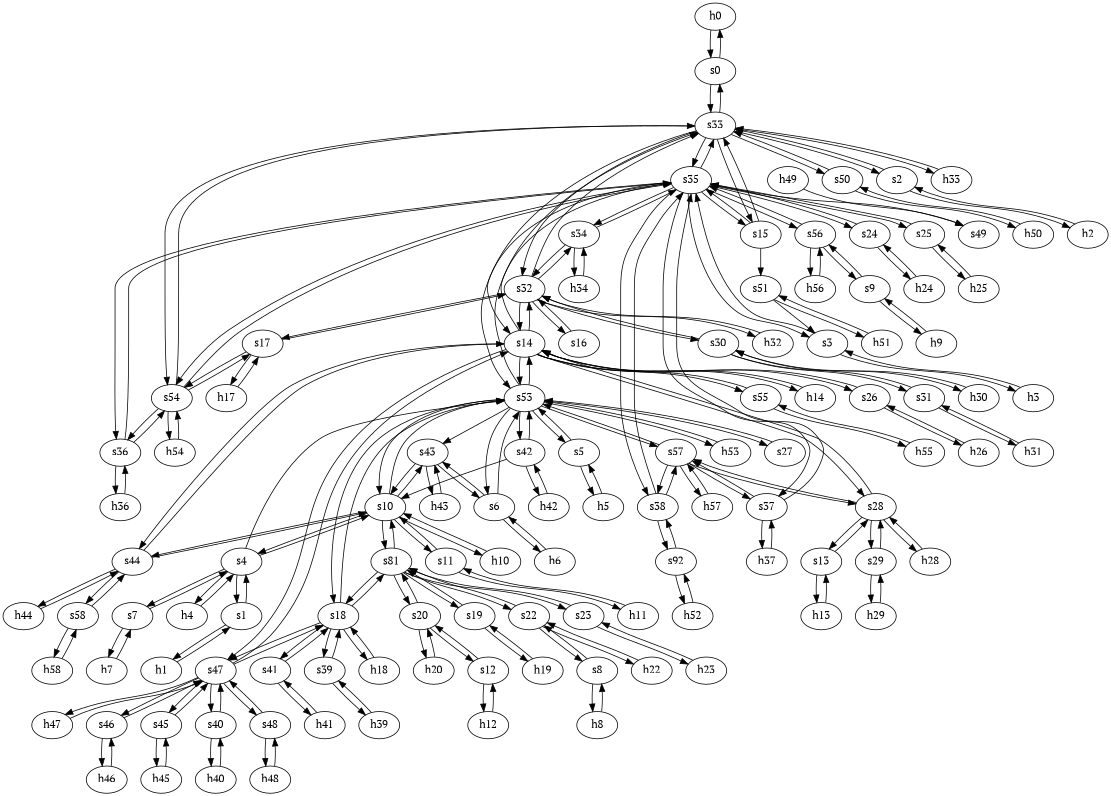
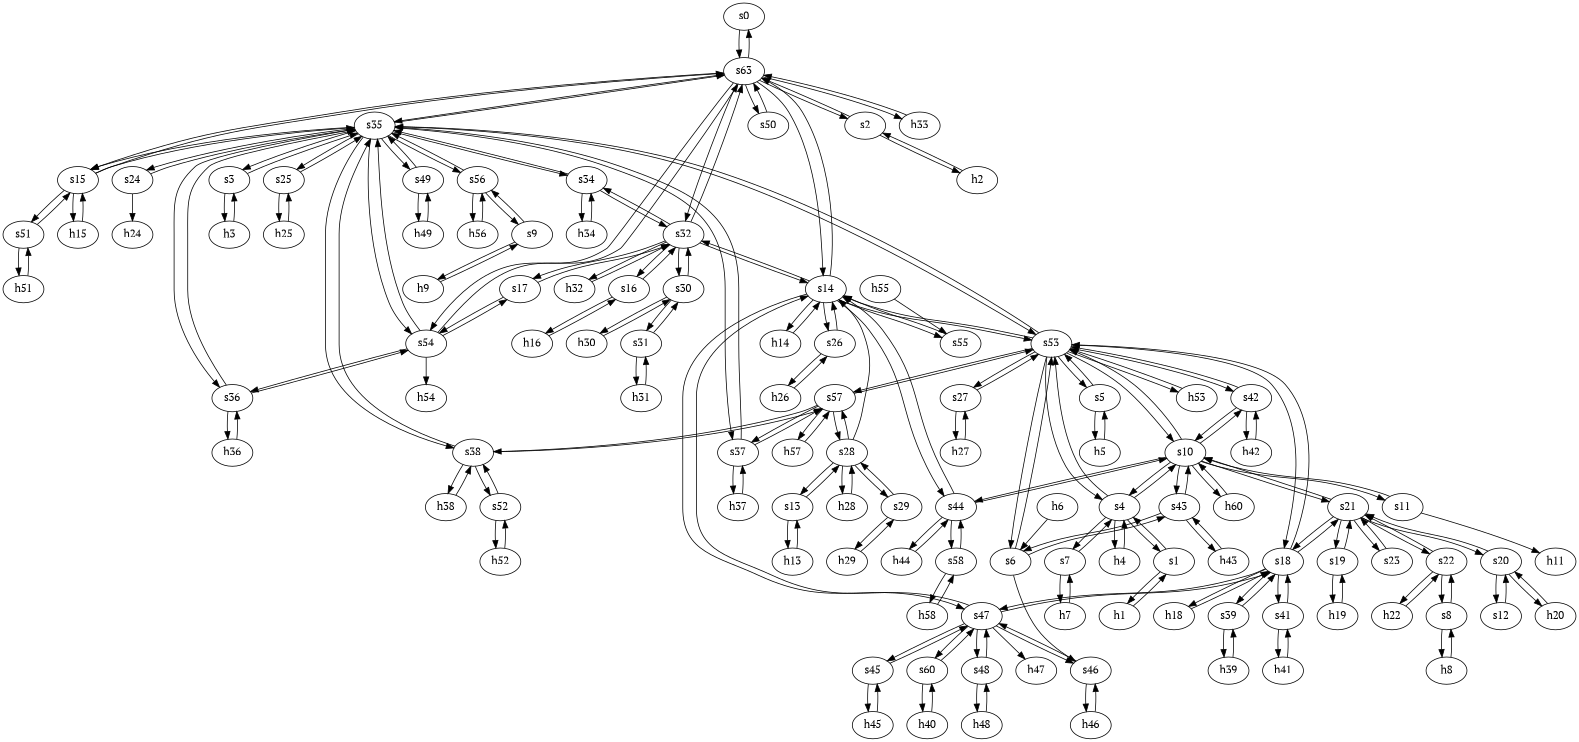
  strict digraph {
    fontname="PT Serif"
    node [fontname="PT Serif" type=switch]
    edge [capacity="1Gbps" cost=1 dst_port=1 fontname="PT Serif" src_port=1]
-   h0 [ip="111.0.0.0" mac="00:00:00:00:0:0" type=host]
    s0
-   s33
+   s33 [label=s63]
    s35
    s14
    s54
    s15
    s50
    s32
    s2
    h33 [ip="111.0.33.33" mac="00:00:00:00:33:33" type=host]
    s53
    s49
    s38
    s37
    s56
    s36
    s24
    s3
    s25
    s34
    s47
    s44
    s28
    s55
    h14 [ip="111.0.14.14" mac="00:00:00:00:14:14" type=host]
    s26
    s17
    h54 [ip="111.0.54.54" mac="00:00:00:00:54:54" type=host]
    s51
-   h50 [ip="111.0.50.50" mac="00:00:00:00:50:50" type=host]
+   h15 [ip="111.0.15.15" mac="00:00:00:00:15:15" type=host]
    s16
    s30
    h32 [ip="111.0.32.32" mac="00:00:00:00:32:32" type=host]
    h2 [ip="111.0.2.2" mac="00:00:00:00:2:2" type=host]
    s7
    s4
    h7 [ip="111.0.7.7" mac="00:00:00:00:7:7" type=host]
    h4 [ip="111.0.4.4" mac="00:00:00:00:4:4" type=host]
    s1
    s10
    s18
    s6
    s5
    s57
    h53 [ip="111.0.53.53" mac="00:00:00:00:53:53" type=host]
    s42
    s27
    h1 [ip="111.0.1.1" mac="00:00:00:00:1:1" type=host]
-   s21 [label=s81]
+   s21
    s43
    s11
-   h10 [ip="111.0.10.10" mac="00:00:00:00:10:10" type=host]
+   h10 [ip="111.0.10.10" mac="00:00:00:00:10:10" type=host label=h60]
    h20 [ip="111.0.20.20" mac="00:00:00:00:20:20" type=host]
    s20
    s12
    s19
    s22
    s23
-   h12 [ip="111.0.12.12" mac="00:00:00:00:12:12" type=host]
    h47 [ip="111.0.47.47" mac="00:00:00:00:47:47" type=host]
    s46
    s45
-   s40
+   s40 [label=s60]
    s48
    h46 [ip="111.0.46.46" mac="00:00:00:00:46:46" type=host]
    h45 [ip="111.0.45.45" mac="00:00:00:00:45:45" type=host]
    h40 [ip="111.0.40.40" mac="00:00:00:00:40:40" type=host]
    h48 [ip="111.0.48.48" mac="00:00:00:00:48:48" type=host]
    s41
    s39
    h18 [ip="111.0.18.18" mac="00:00:00:00:18:18" type=host]
    h44 [ip="111.0.44.44" mac="00:00:00:00:44:44" type=host]
    s58
    h58 [ip="111.0.58.58" mac="00:00:00:00:58:58" type=host]
    h43 [ip="111.0.43.43" mac="00:00:00:00:43:43" type=host]
    h6 [ip="111.0.6.6" mac="00:00:00:00:6:6" type=host]
    h5 [ip="111.0.5.5" mac="00:00:00:00:5:5" type=host]
    h57 [ip="111.0.57.57" mac="00:00:00:00:57:57" type=host]
    h42 [ip="111.0.42.42" mac="00:00:00:00:42:42" type=host]
+   h27 [ip="111.0.27.27" mac="00:00:00:00:27:27" type=host]
    h41 [ip="111.0.41.41" mac="00:00:00:00:41:41" type=host]
    h11 [ip="111.0.11.11" mac="00:00:00:00:11:11" type=host]
    h49 [ip="111.0.49.49" mac="00:00:00:00:49:49" type=host]
    s13
    s29
    h28 [ip="111.0.28.28" mac="00:00:00:00:28:28" type=host]
-   s52 [label=s92]
+   s52
+   h38 [ip="111.0.38.38" mac="00:00:00:00:38:38" type=host]
    h37 [ip="111.0.37.37" mac="00:00:00:00:37:37" type=host]
    h13 [ip="111.0.13.13" mac="00:00:00:00:13:13" type=host]
    h29 [ip="111.0.29.29" mac="00:00:00:00:29:29" type=host]
    h52 [ip="111.0.52.52" mac="00:00:00:00:52:52" type=host]
    h56 [ip="111.0.56.56" mac="00:00:00:00:56:56" type=host]
    s9
    h9 [ip="111.0.9.9" mac="00:00:00:00:9:9" type=host]
    h36 [ip="111.0.36.36" mac="00:00:00:00:36:36" type=host]
    h24 [ip="111.0.24.24" mac="00:00:00:00:24:24" type=host]
    h3 [ip="111.0.3.3" mac="00:00:00:00:3:3" type=host]
    h25 [ip="111.0.25.25" mac="00:00:00:00:25:25" type=host]
    h34 [ip="111.0.34.34" mac="00:00:00:00:34:34" type=host]
    h55 [ip="111.0.55.55" mac="00:00:00:00:55:55" type=host]
    h26 [ip="111.0.26.26" mac="00:00:00:00:26:26" type=host]
-   h17 [ip="111.0.17.17" mac="00:00:00:00:17:17" type=host]
    h39 [ip="111.0.39.39" mac="00:00:00:00:39:39" type=host]
    h51 [ip="111.0.51.51" mac="00:00:00:00:51:51" type=host]
    h19 [ip="111.0.19.19" mac="00:00:00:00:19:19" type=host]
    s8
    h22 [ip="111.0.22.22" mac="00:00:00:00:22:22" type=host]
-   h23 [ip="111.0.23.23" mac="00:00:00:00:23:23" type=host]
+   h16 [ip="111.0.16.16" mac="00:00:00:00:16:16" type=host]
    s31
    h30 [ip="111.0.30.30" mac="00:00:00:00:30:30" type=host]
    h8 [ip="111.0.8.8" mac="00:00:00:00:8:8" type=host]
    h31 [ip="111.0.31.31" mac="00:00:00:00:31:31" type=host]
-   h0 -> s0
-   s0 -> h0
    s0 -> s33 [dst_port=2 src_port=2]
    s33 -> s0 [dst_port=2 src_port=2]
    s33 -> s35 [dst_port=6 src_port=9]
    s33 -> s14 [dst_port=5 src_port=6]
    s33 -> s54 [dst_port=3 src_port=11]
    s33 -> s15 [dst_port=2 src_port=7]
    s33 -> s50 [dst_port=2 src_port=10]
    s33 -> s32 [dst_port=8 src_port=8]
    s33 -> s2 [dst_port=2 src_port=3]
    s33 -> h33
    s35 -> s33 [dst_port=9 src_port=6]
    s35 -> s54 [dst_port=4 src_port=13]
    s35 -> s15 [dst_port=4 src_port=3]
    s35 -> s53 [dst_port=10 src_port=12]
    s35 -> s49 [dst_port=2 src_port=11]
    s35 -> s38 [dst_port=2 src_port=10]
    s35 -> s37 [dst_port=2 src_port=9]
    s35 -> s56 [dst_port=5 src_port=15]
    s35 -> s36 [dst_port=2 src_port=8]
    s35 -> s24 [dst_port=2 src_port=4]
    s35 -> s3 [dst_port=2 src_port=2]
    s35 -> s25 [dst_port=2 src_port=5]
    s35 -> s34 [dst_port=3 src_port=7]
    s14 -> s33 [dst_port=6 src_port=5]
    s14 -> s32 [dst_port=2 src_port=2]
    s14 -> s53 [dst_port=7 src_port=8]
    s14 -> s47 [dst_port=2 src_port=7]
    s14 -> s44 [dst_port=3 src_port=6]
-   s14 -> s28 [dst_port=3 src_port=12]
    s14 -> s55 [dst_port=3 src_port=10]
    s14 -> h14
    s14 -> s26 [dst_port=2 src_port=11]
    s54 -> s33 [dst_port=11 src_port=3]
    s54 -> s35 [dst_port=13 src_port=4]
    s54 -> s36 [dst_port=3 src_port=5]
    s54 -> s17 [dst_port=3 src_port=2]
    s54 -> h54
    s15 -> s33 [dst_port=7 src_port=2]
    s15 -> s35 [dst_port=3 src_port=4]
    s15 -> s51 [dst_port=2 src_port=3]
+   s15 -> h15
    s50 -> s33 [dst_port=10 src_port=2]
-   s50 -> h50
    s32 -> s33 [dst_port=8 src_port=8]
    s32 -> s14 [dst_port=2 src_port=2]
    s32 -> s34 [dst_port=2 src_port=9]
    s32 -> s17 [dst_port=2 src_port=4]
    s32 -> s16 [dst_port=2 src_port=3]
    s32 -> s30 [dst_port=4 src_port=7]
    s32 -> h32
    s2 -> s33 [dst_port=3 src_port=2]
    s2 -> h2
    h33 -> s33
    s53 -> s35 [dst_port=12 src_port=10]
    s53 -> s14 [dst_port=8 src_port=7]
-   s53 -> s43 [dst_port=4 src_port=2]
+   s53 -> s4 [dst_port=4 src_port=2]
    s53 -> s10 [dst_port=9 src_port=6]
    s53 -> s18 [dst_port=7 src_port=8]
    s53 -> s6 [dst_port=3 src_port=4]
    s53 -> s5 [dst_port=2 src_port=3]
    s53 -> s57 [dst_port=5 src_port=12]
    s53 -> h53
    s53 -> s42 [dst_port=3 src_port=11]
    s53 -> s27 [dst_port=2 src_port=9]
+   s49 -> s35 [dst_port=11 src_port=2]
+   s49 -> h49
    s38 -> s35 [dst_port=10 src_port=2]
    s38 -> s57 [dst_port=4 src_port=3]
    s38 -> s52 [dst_port=2 src_port=4]
+   s38 -> h38
    s37 -> s35 [dst_port=9 src_port=2]
    s37 -> s57 [dst_port=3 src_port=3]
    s37 -> h37
    s56 -> s35 [dst_port=15 src_port=5]
    s56 -> h56
    s56 -> s9 [dst_port=3 src_port=3]
    s36 -> s35 [dst_port=8 src_port=2]
    s36 -> s54 [dst_port=5 src_port=3]
    s36 -> h36
    s24 -> s35 [dst_port=4 src_port=2]
    s24 -> h24
    s3 -> s35 [dst_port=2 src_port=2]
    s3 -> h3
    s25 -> s35 [dst_port=5 src_port=2]
    s25 -> h25
    s34 -> s35 [dst_port=7 src_port=3]
    s34 -> s32 [dst_port=9 src_port=2]
    s34 -> h34
    s47 -> s14 [dst_port=7 src_port=2]
    s47 -> s18 [dst_port=8 src_port=3]
    s47 -> h47
    s47 -> s46 [dst_port=2 src_port=6]
    s47 -> s45 [dst_port=2 src_port=5]
    s47 -> s40 [dst_port=2 src_port=4]
    s47 -> s48 [dst_port=2 src_port=7]
    s44 -> s14 [dst_port=6 src_port=3]
    s44 -> s10 [dst_port=6 src_port=2]
    s44 -> h44
    s44 -> s58 [dst_port=2 src_port=4]
    s28 -> s14 [dst_port=12 src_port=3]
    s28 -> s57 [dst_port=2 src_port=4]
    s28 -> s13 [dst_port=2 src_port=2]
    s28 -> s29 [dst_port=2 src_port=5]
    s28 -> h28
    s55 -> s14 [dst_port=10 src_port=3]
-   s55 -> h55
    h14 -> s14
    s26 -> s14 [dst_port=11 src_port=2]
    s26 -> h26
    s17 -> s54 [dst_port=2 src_port=3]
    s17 -> s32 [dst_port=4 src_port=2]
-   s17 -> h17
-   h54 -> s54
-   s51 -> s3 [dst_port=3 src_port=2]
+   s51 -> s15 [dst_port=3 src_port=2]
    s51 -> h51
-   h50 -> s50
+   h15 -> s15
    s16 -> s32 [dst_port=3 src_port=2]
+   s16 -> h16
    s30 -> s32 [dst_port=7 src_port=4]
    s30 -> s31 [dst_port=3 src_port=6]
    s30 -> h30
    h32 -> s32
    h2 -> s2
    s7 -> s4 [dst_port=5 src_port=2]
    s7 -> h7
    s4 -> s53 [dst_port=2 src_port=4]
    s4 -> s7 [dst_port=2 src_port=5]
    s4 -> h4
    s4 -> s1 [dst_port=2 src_port=2]
    s4 -> s10 [dst_port=2 src_port=3]
    h7 -> s7
    h4 -> s4
    s1 -> s4 [dst_port=2 src_port=2]
    s1 -> h1
    s10 -> s53 [dst_port=6 src_port=9]
    s10 -> s44 [dst_port=2 src_port=6]
    s10 -> s4 [dst_port=3 src_port=2]
+   s10 -> s42 [dst_port=2 src_port=4]
    s10 -> s21 [dst_port=2 src_port=7]
    s10 -> s43 [dst_port=3 src_port=5]
    s10 -> s11 [dst_port=2 src_port=3]
    s10 -> h10
    s18 -> s53 [dst_port=8 src_port=7]
    s18 -> s47 [dst_port=3 src_port=8]
    s18 -> s21 [dst_port=3 src_port=6]
    s18 -> s41 [dst_port=3 src_port=3]
    s18 -> s39 [dst_port=3 src_port=5]
    s18 -> h18
    s6 -> s53 [dst_port=4 src_port=3]
    s6 -> s43 [dst_port=2 src_port=2]
-   s6 -> h6
+   s6 -> s46
    s5 -> s53 [dst_port=3 src_port=2]
    s5 -> h5
    s57 -> s53 [dst_port=12 src_port=5]
    s57 -> s38 [dst_port=3 src_port=4]
    s57 -> s37 [dst_port=3 src_port=3]
    s57 -> s28 [dst_port=4 src_port=2]
    s57 -> h57
    h53 -> s53
    s42 -> s53 [dst_port=11 src_port=3]
    s42 -> s10 [dst_port=4 src_port=2]
    s42 -> h42
    s27 -> s53 [dst_port=9 src_port=2]
+   s27 -> h27
    h1 -> s1
    s21 -> s10 [dst_port=7 src_port=2]
    s21 -> s18 [dst_port=6 src_port=3]
    s21 -> s20 [dst_port=3 src_port=5]
    s21 -> s19 [dst_port=2 src_port=4]
    s21 -> s22 [dst_port=3 src_port=6]
    s21 -> s23 [dst_port=2 src_port=7]
    s43 -> s10 [dst_port=5 src_port=3]
    s43 -> s6 [dst_port=2 src_port=2]
    s43 -> h43
    s11 -> s10 [dst_port=3 src_port=2]
    s11 -> h11
    h10 -> s10
    h20 -> s20
    s20 -> s21 [dst_port=5 src_port=3]
    s20 -> h20
    s20 -> s12 [dst_port=2 src_port=2]
    s12 -> s20 [dst_port=2 src_port=2]
-   s12 -> h12
    s19 -> s21 [dst_port=4 src_port=2]
    s19 -> h19
    s22 -> s21 [dst_port=6 src_port=3]
    s22 -> s8 [dst_port=2 src_port=2]
    s22 -> h22
    s23 -> s21 [dst_port=7 src_port=2]
-   s23 -> h23
-   h12 -> s12
-   h47 -> s47
    s46 -> s47 [dst_port=6 src_port=2]
    s46 -> h46
    s45 -> s47 [dst_port=5 src_port=2]
    s45 -> h45
    s40 -> s47 [dst_port=4 src_port=2]
    s40 -> h40
    s48 -> s47 [dst_port=7 src_port=2]
    s48 -> h48
    h46 -> s46
    h45 -> s45
    h40 -> s40
    h48 -> s48
    s41 -> s18 [dst_port=3 src_port=3]
    s41 -> h41
    s39 -> s18 [dst_port=5 src_port=3]
    s39 -> h39
    h18 -> s18
    h44 -> s44
    s58 -> s44 [dst_port=4 src_port=2]
    s58 -> h58
    h58 -> s58
    h43 -> s43
    h6 -> s6
    h5 -> s5
    h57 -> s57
    h42 -> s42
+   h27 -> s27
    h41 -> s41
-   h11 -> s11
    h49 -> s49
    s13 -> s28 [dst_port=2 src_port=2]
    s13 -> h13
    s29 -> s28 [dst_port=5 src_port=2]
    s29 -> h29
    h28 -> s28
    s52 -> s38 [dst_port=4 src_port=2]
    s52 -> h52
+   h38 -> s38
    h37 -> s37
    h13 -> s13
    h29 -> s29
    h52 -> s52
    h56 -> s56
    s9 -> s56 [dst_port=3 src_port=3]
    s9 -> h9
    h9 -> s9
    h36 -> s36
-   h24 -> s24
    h3 -> s3
    h25 -> s25
    h34 -> s34
    h55 -> s55
    h26 -> s26
-   h17 -> s17
    h39 -> s39
    h51 -> s51
    h19 -> s19
    s8 -> s22 [dst_port=2 src_port=2]
    s8 -> h8
    h22 -> s22
-   h23 -> s23
+   h16 -> s16
    s31 -> s30 [dst_port=6 src_port=3]
    s31 -> h31
    h30 -> s30
    h8 -> s8
    h31 -> s31
  }
